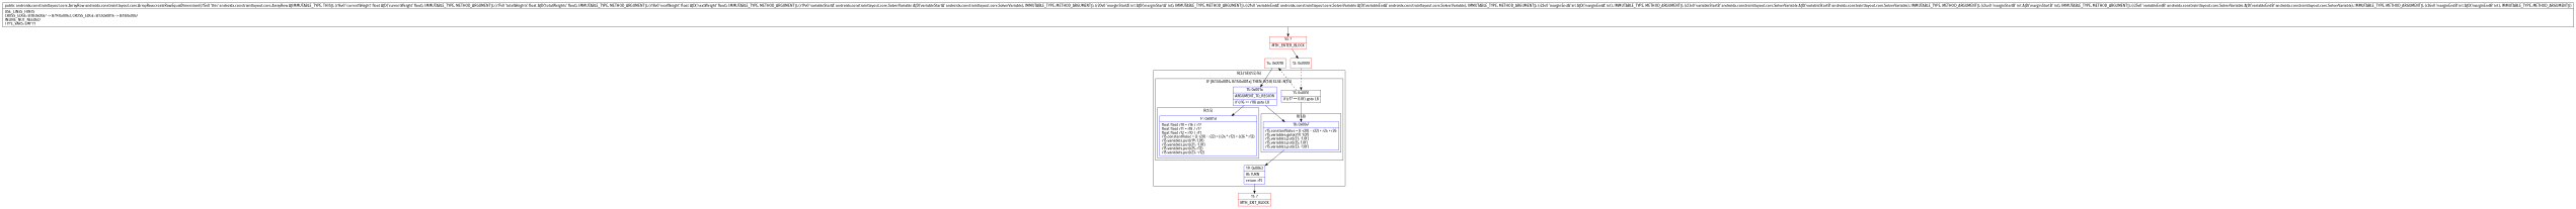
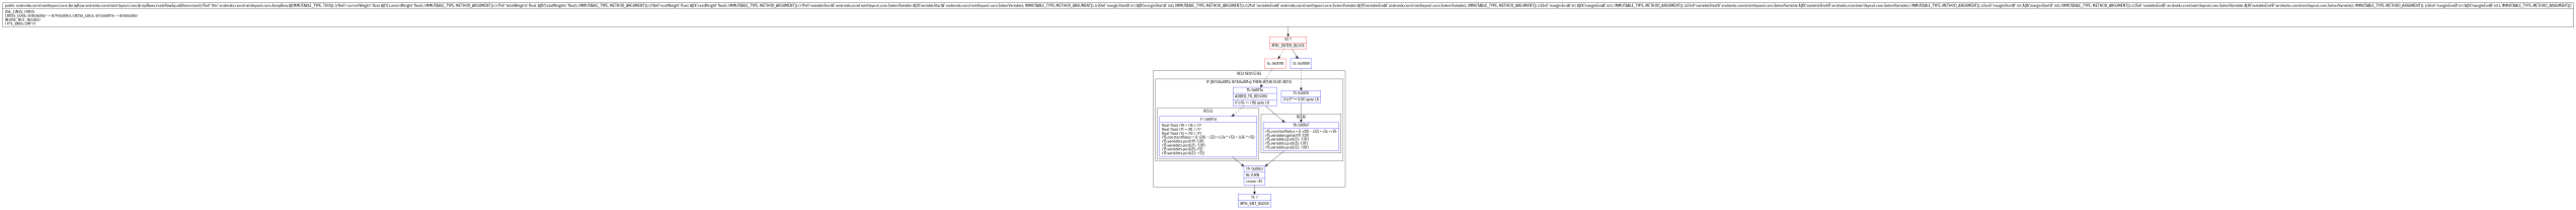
  digraph {
    fontname="Fira Sans"
    node [color=blue fontname="Fira Sans" shape=record]
    edge [fontname="Fira Sans"]
    n1 [label="{18\:\ 0x0047|r15.constantValue = ((\-r20) \- r22) + r24 + r26\lr15.variables.goto(r19, 1.0f)\lr15.variables.put(r21, \-1.0f)\lr15.variables.put(r25, 1.0f)\lr15.variables.put(r23, \-1.0f)\l}"]
    n2 [label="{17\:\ 0x001d|float float r10 = r16 \/ r17\lfloat float r11 = r18 \/ r17\lfloat float r12 = r10 \/ r11\lr15.constantValue = ((\-r20) \- r22) + (r24 * r12) + (r26 * r12)\lr15.variables.put(r19, 1.0f)\lr15.variables.put(r21, \-1.0f)\lr15.variables.put(r25, r12)\lr15.variables.put(r23, \-r12)\l}"]
    n3 [label="{13\:\ 0x0016|if (r17 == 0.0f) goto L8\l}"]
-   n4 [label="{15\:\ 0x001a|ARGUMENT_TO_REGION\l|if (r16 == r18) goto L8\l}"]
+   n4 [label="{15\:\ 0x001a|ADDED_TO_REGION\l|if (r16 == r18) goto L8\l}"]
    n5 [label="{19\:\ 0x0063|RETURN\l|return r15\l}"]
    n6 [color=red label="{14\:\ 0x0018}"]
-   n7 [color=red label="{11\:\ ?|MTH_EXIT_BLOCK\l}"]
+   n7 [label="{11\:\ ?|MTH_EXIT_BLOCK\l}"]
    n8 [color=red label="{10\:\ ?|MTH_ENTER_BLOCK\l}"]
-   n9 [color=red label="{12\:\ 0x0000}"]
+   n9 [label="{12\:\ 0x0000}"]
    n10 [label="{public androidx.constraintlayout.core.ArrayRow androidx.constraintlayout.core.ArrayRow.createRowEqualDimension((r15v0 'this' androidx.constraintlayout.core.ArrayRow A[IMMUTABLE_TYPE, THIS]), (r16v0 'currentWeight' float A[D('currentWeight' float), IMMUTABLE_TYPE, METHOD_ARGUMENT]), (r17v0 'totalWeights' float A[D('totalWeights' float), IMMUTABLE_TYPE, METHOD_ARGUMENT]), (r18v0 'nextWeight' float A[D('nextWeight' float), IMMUTABLE_TYPE, METHOD_ARGUMENT]), (r19v0 'variableStartA' androidx.constraintlayout.core.SolverVariable A[D('variableStartA' androidx.constraintlayout.core.SolverVariable), IMMUTABLE_TYPE, METHOD_ARGUMENT]), (r20v0 'marginStartA' int A[D('marginStartA' int), IMMUTABLE_TYPE, METHOD_ARGUMENT]), (r21v0 'variableEndA' androidx.constraintlayout.core.SolverVariable A[D('variableEndA' androidx.constraintlayout.core.SolverVariable), IMMUTABLE_TYPE, METHOD_ARGUMENT]), (r22v0 'marginEndA' int A[D('marginEndA' int), IMMUTABLE_TYPE, METHOD_ARGUMENT]), (r23v0 'variableStartB' androidx.constraintlayout.core.SolverVariable A[D('variableStartB' androidx.constraintlayout.core.SolverVariable), IMMUTABLE_TYPE, METHOD_ARGUMENT]), (r24v0 'marginStartB' int A[D('marginStartB' int), IMMUTABLE_TYPE, METHOD_ARGUMENT]), (r25v0 'variableEndB' androidx.constraintlayout.core.SolverVariable A[D('variableEndB' androidx.constraintlayout.core.SolverVariable), IMMUTABLE_TYPE, METHOD_ARGUMENT]), (r26v0 'marginEndB' int A[D('marginEndB' int), IMMUTABLE_TYPE, METHOD_ARGUMENT]))  | USE_LINES_HINTS\lCROSS_EDGE: B:18:0x0047 \-\> B:19:0x0063, CROSS_EDGE: B:13:0x0016 \-\> B:18:0x0047\lINLINE_NOT_NEEDED\lTYPE_VARS: EMPTY\l}" color=""]
    subgraph cluster_1 {
      label="R(2:(1:8)(1:5)|6)"
      n5
      subgraph cluster_2 {
        label="IF [B:13:0x0016, B:15:0x001a] THEN: R(1:8) ELSE: R(1:5)"
        n3
        n4
        subgraph cluster_3 {
          label="R(1:8)"
          n1
        }
        subgraph cluster_4 {
          label="R(1:5)"
          n2
        }
      }
    }
    n1 -> n5
+   n2 -> n5
    n3 -> n1
-   n3 -> n6 [style=dashed]
+   n8 -> n6 [style=dashed]
    n4 -> n1
-   n4 -> n2 [style=solid]
+   n4 -> n2 [style=dashed]
    n5 -> n7
-   n6 -> n4
+   n6 -> n4 [style=dashed]
    n8 -> n9
    n9 -> n3 [style=dashed]
    n10 -> n8
  }
